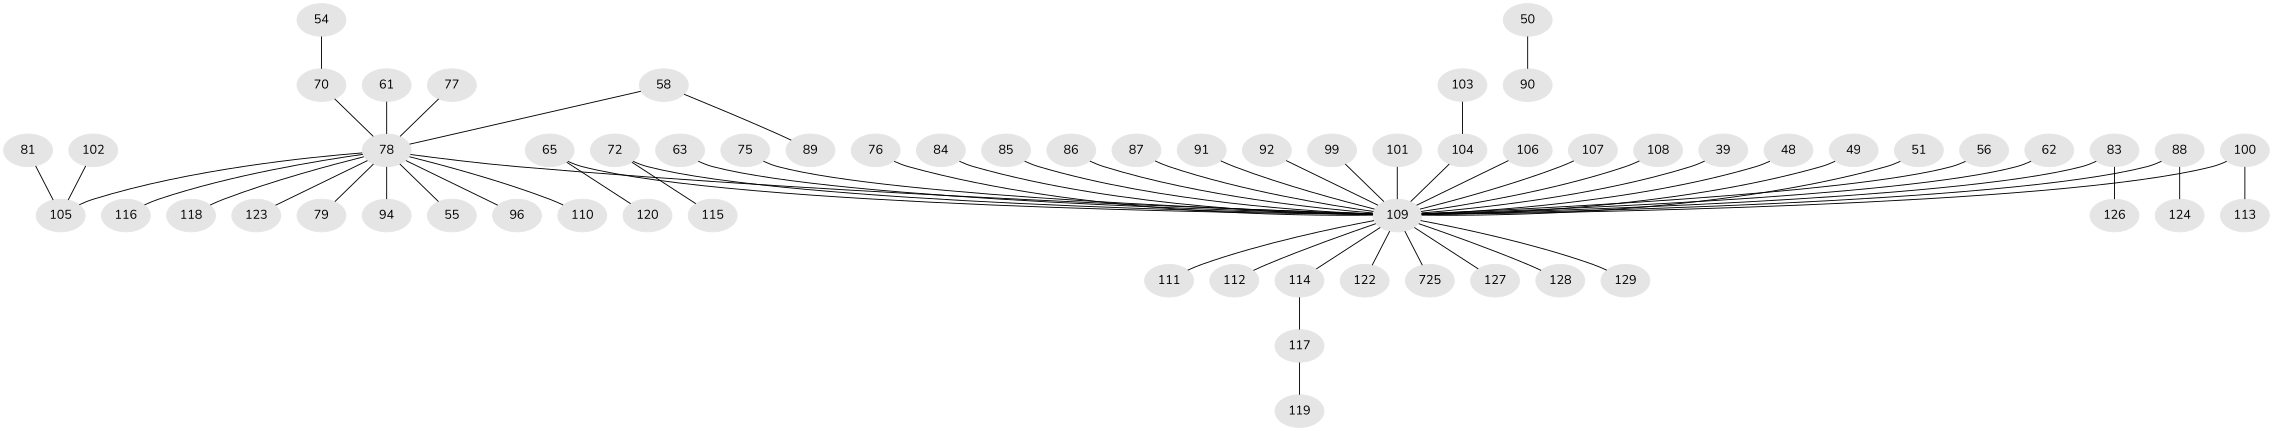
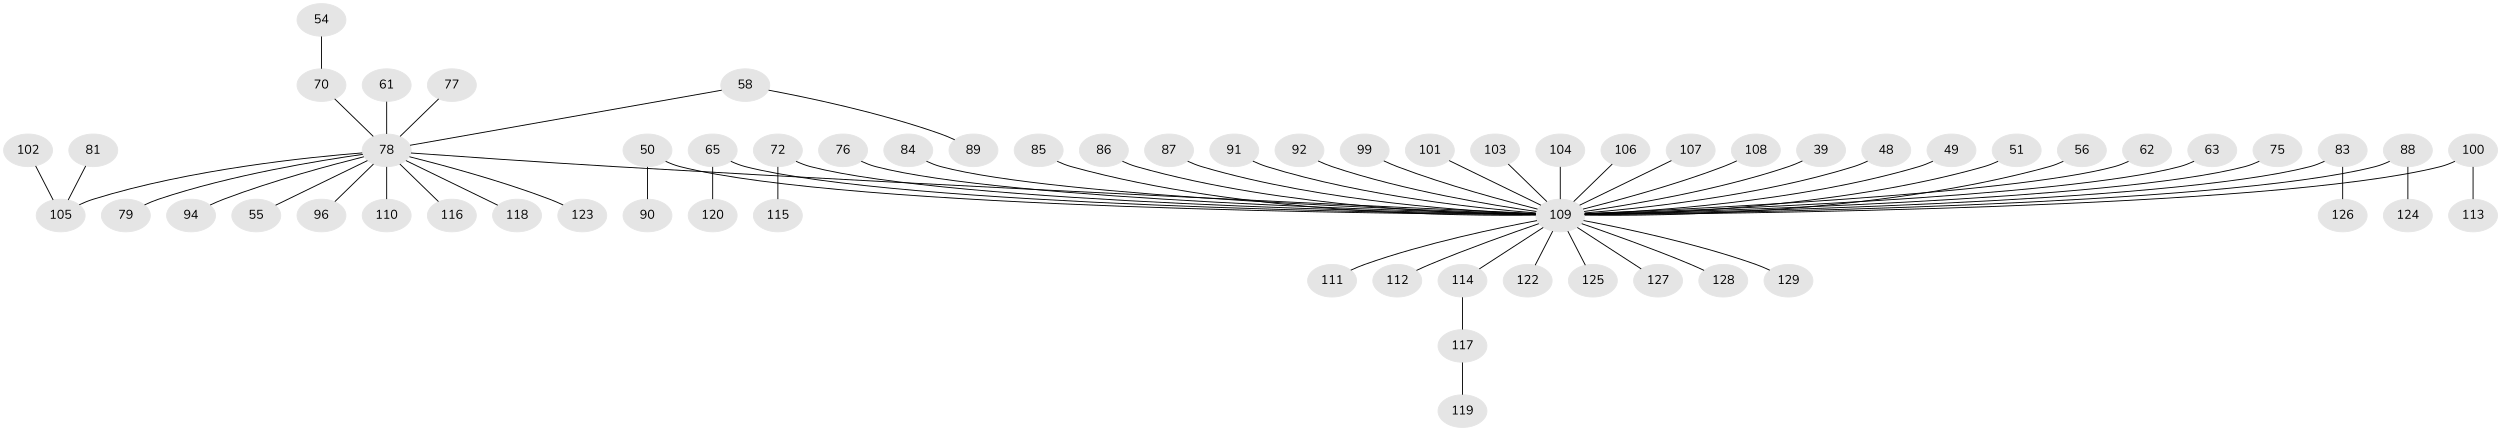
  graph {
    fontname=Nunito
    node [color=gray90 fontname=Nunito style=filled]
    edge [fontname=Nunito]
    109 [super="+11+67+97+80+27+30+64+37+98+66+35+59+82"]
    111
    112
    114
    122
-   125 [label=725]
+   125
    127
    128
    129
    39
    48
    49
    50
    90
    51
    70 [super="+52"]
    78 [super="+34+10+74+57+55+45"]
    54
    56
    79
    94
    n22 [label=55]
    96
    105 [super="+40+46"]
    110
    116
    118
    123
    58
    89
    61
    62
    63
    65
    120
    72
    115
    75
    76
    77
    81
    83 [super="+42"]
    126
    84
    85
    86
    87
    88
    124
    91
    92
    99
    100
    113
    101
    102
    103
    104
    106
    107
    108
    117
    119
    109 -- 111
    109 -- 112
    109 -- 114
    109 -- 122
    109 -- 125
    109 -- 127
    109 -- 128
    109 -- 129
    114 -- 117
    39 -- 109
    48 -- 109
    49 -- 109
+   50 -- 109
    50 -- 90
    51 -- 109
    70 -- 78
    78 -- 109
    78 -- 79
    78 -- 94
    78 -- n22
    78 -- 96
    78 -- 105
    78 -- 110
    78 -- 116
    78 -- 118
    78 -- 123
    54 -- 70
    56 -- 109
    58 -- 78
    58 -- 89
    61 -- 78
    62 -- 109
    63 -- 109
    65 -- 109
    65 -- 120
    72 -- 109
    72 -- 115
    75 -- 109
    76 -- 109
    77 -- 78
    81 -- 105
    83 -- 109
    83 -- 126
    84 -- 109
    85 -- 109
    86 -- 109
    87 -- 109
    88 -- 109
    88 -- 124
    91 -- 109
    92 -- 109
    99 -- 109
    100 -- 109
    100 -- 113
    101 -- 109
    102 -- 105
-   103 -- 104
+   103 -- 109
    104 -- 109
    106 -- 109
    107 -- 109
    108 -- 109
    117 -- 119
  }
